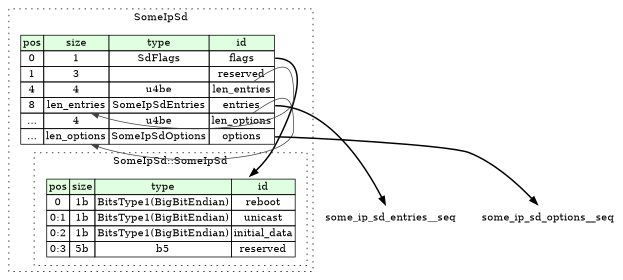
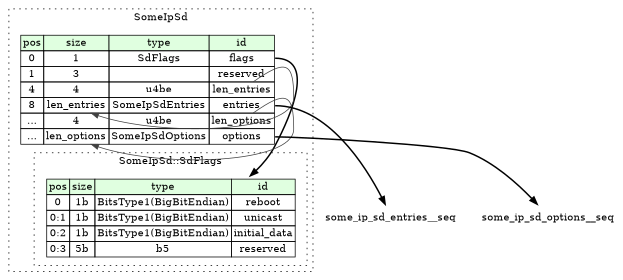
  digraph {
    rankdir=TB
    node [shape=plaintext]
    edge [style=bold]
    n1 [label=<<TABLE BORDER="0" CELLBORDER="1" CELLSPACING="0"> 				<TR><TD BGCOLOR="#E0FFE0">pos</TD><TD BGCOLOR="#E0FFE0">size</TD><TD BGCOLOR="#E0FFE0">type</TD><TD BGCOLOR="#E0FFE0">id</TD></TR> 				<TR><TD PORT="reboot_pos">0</TD><TD PORT="reboot_size">1b</TD><TD>BitsType1(BigBitEndian)</TD><TD PORT="reboot_type">reboot</TD></TR> 				<TR><TD PORT="unicast_pos">0:1</TD><TD PORT="unicast_size">1b</TD><TD>BitsType1(BigBitEndian)</TD><TD PORT="unicast_type">unicast</TD></TR> 				<TR><TD PORT="initial_data_pos">0:2</TD><TD PORT="initial_data_size">1b</TD><TD>BitsType1(BigBitEndian)</TD><TD PORT="initial_data_type">initial_data</TD></TR> 				<TR><TD PORT="reserved_pos">0:3</TD><TD PORT="reserved_size">5b</TD><TD>b5</TD><TD PORT="reserved_type">reserved</TD></TR> 			</TABLE>>]
    n2 [label=<<TABLE BORDER="0" CELLBORDER="1" CELLSPACING="0"> 			<TR><TD BGCOLOR="#E0FFE0">pos</TD><TD BGCOLOR="#E0FFE0">size</TD><TD BGCOLOR="#E0FFE0">type</TD><TD BGCOLOR="#E0FFE0">id</TD></TR> 			<TR><TD PORT="flags_pos">0</TD><TD PORT="flags_size">1</TD><TD>SdFlags</TD><TD PORT="flags_type">flags</TD></TR> 			<TR><TD PORT="reserved_pos">1</TD><TD PORT="reserved_size">3</TD><TD></TD><TD PORT="reserved_type">reserved</TD></TR> 			<TR><TD PORT="len_entries_pos">4</TD><TD PORT="len_entries_size">4</TD><TD>u4be</TD><TD PORT="len_entries_type">len_entries</TD></TR> 			<TR><TD PORT="entries_pos">8</TD><TD PORT="entries_size">len_entries</TD><TD>SomeIpSdEntries</TD><TD PORT="entries_type">entries</TD></TR> 			<TR><TD PORT="len_options_pos">...</TD><TD PORT="len_options_size">4</TD><TD>u4be</TD><TD PORT="len_options_type">len_options</TD></TR> 			<TR><TD PORT="options_pos">...</TD><TD PORT="options_size">len_options</TD><TD>SomeIpSdOptions</TD><TD PORT="options_type">options</TD></TR> 		</TABLE>>]
    some_ip_sd_entries__seq
    some_ip_sd_options__seq
    subgraph cluster_1 {
      label=SomeIpSd
      style=dotted
      n2
      subgraph cluster_2 {
-       label="SomeIpSd::SomeIpSd"
+       label="SomeIpSd::SdFlags"
        style=dotted
        n1
      }
    }
    n2 -> n1 [tailport=flags_type]
    n2 -> n2 [color="#404040" headport=entries_size tailport=len_entries_type style=""]
    n2 -> n2 [color="#404040" headport=options_size tailport=len_options_type style=""]
    n2 -> some_ip_sd_entries__seq [tailport=entries_type]
    n2 -> some_ip_sd_options__seq [tailport=options_type]
  }
